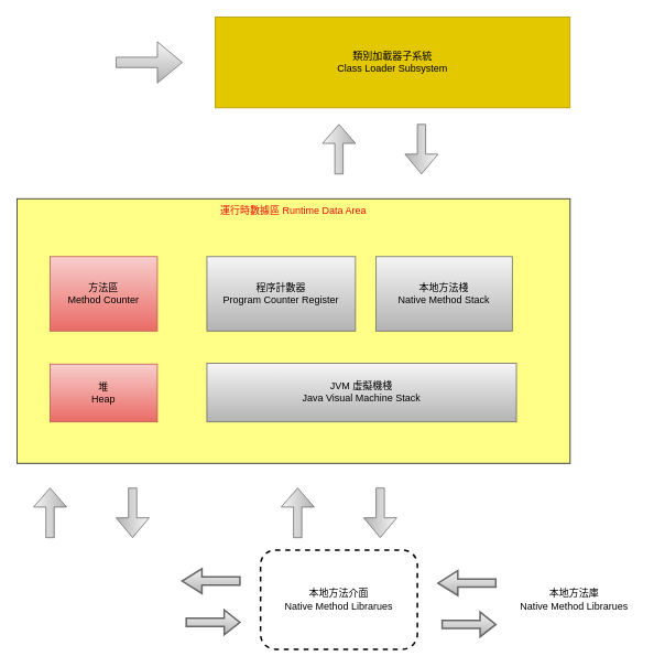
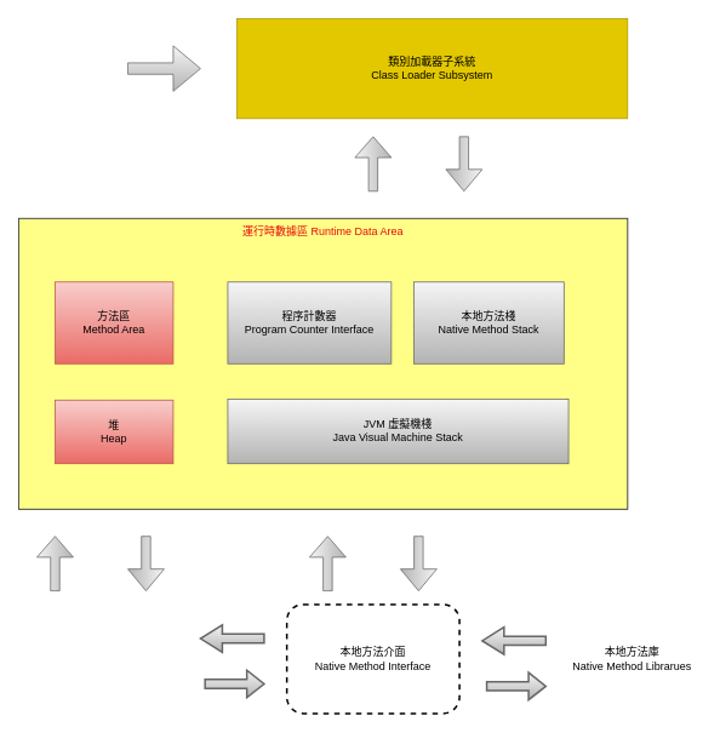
  <mxCell id="0" />
  <mxCell id="1" parent="0" />
  <mxCell id="2" value="" style="group;fillColor=#ffff88;strokeColor=#36393d;" vertex="1" connectable="0" parent="1"><mxGeometry x="20" y="240" width="670" height="320" as="geometry" /></mxCell>
  <mxCell id="3" value="" style="rounded=0;whiteSpace=wrap;html=1;fillColor=#ffff88;strokeColor=#36393d;" vertex="1" parent="2"><mxGeometry width="670" height="320" as="geometry" /></mxCell>
- <mxCell id="4" value="&lt;font color=&quot;#000000&quot;&gt;方法區&lt;br&gt;Method Counter&lt;/font&gt;" style="rounded=0;whiteSpace=wrap;html=1;fillColor=#f8cecc;strokeColor=#b85450;gradientColor=#ea6b66;" vertex="1" parent="2"><mxGeometry x="40" y="70" width="130" height="90" as="geometry" /></mxCell>
+ <mxCell id="4" value="&lt;font color=&quot;#000000&quot;&gt;方法區&lt;br&gt;Method Area&lt;/font&gt;" style="rounded=0;whiteSpace=wrap;html=1;fillColor=#f8cecc;strokeColor=#b85450;gradientColor=#ea6b66;" vertex="1" parent="2"><mxGeometry x="40" y="70" width="130" height="90" as="geometry" /></mxCell>
  <mxCell id="5" value="&lt;font color=&quot;#0d0000&quot;&gt;堆&lt;br&gt;Heap&lt;/font&gt;" style="rounded=0;whiteSpace=wrap;html=1;fillColor=#f8cecc;gradientColor=#ea6b66;strokeColor=#b85450;" vertex="1" parent="2"><mxGeometry x="40" y="200" width="130" height="70" as="geometry" /></mxCell>
  <mxCell id="6" value="JVM 虛擬機棧&lt;br&gt;Java Visual Machine Stack" style="rounded=0;whiteSpace=wrap;html=1;fillColor=#f5f5f5;gradientColor=#b3b3b3;strokeColor=#666666;" vertex="1" parent="2"><mxGeometry x="230" y="198.92" width="375" height="71.08" as="geometry" /></mxCell>
- <mxCell id="7" value="程序計數器&lt;br&gt;Program Counter Register" style="rounded=0;whiteSpace=wrap;html=1;fillColor=#f5f5f5;gradientColor=#b3b3b3;strokeColor=#666666;" vertex="1" parent="2"><mxGeometry x="230" y="70" width="180" height="90" as="geometry" /></mxCell>
+ <mxCell id="7" value="程序計數器&lt;br&gt;Program Counter Interface" style="rounded=0;whiteSpace=wrap;html=1;fillColor=#f5f5f5;gradientColor=#b3b3b3;strokeColor=#666666;" vertex="1" parent="2"><mxGeometry x="230" y="70" width="180" height="90" as="geometry" /></mxCell>
  <mxCell id="8" value="本地方法棧&lt;br&gt;Native Method Stack" style="rounded=0;whiteSpace=wrap;html=1;fillColor=#f5f5f5;gradientColor=#b3b3b3;strokeColor=#666666;" vertex="1" parent="2"><mxGeometry x="435" y="70" width="165" height="90" as="geometry" /></mxCell>
  <mxCell id="9" value="&lt;font color=&quot;#e70808&quot;&gt;運行時數據區 Runtime Data Area&lt;/font&gt;" style="text;html=1;strokeColor=none;fillColor=none;align=center;verticalAlign=middle;whiteSpace=wrap;rounded=0;" vertex="1" parent="2"><mxGeometry width="670" height="30" as="geometry" /></mxCell>
  <mxCell id="10" value="類別加載器子系統&lt;br&gt;Class Loader Subsystem" style="rounded=0;whiteSpace=wrap;html=1;fontColor=#000000;fillColor=#e3c800;strokeColor=#B09500;" vertex="1" parent="1"><mxGeometry x="260" y="20" width="430" height="110" as="geometry" /></mxCell>
  <mxCell id="11" value="" style="html=1;shadow=0;dashed=0;align=center;verticalAlign=middle;shape=mxgraph.arrows2.arrow;dy=0.75;dx=30;notch=0;fillColor=#f5f5f5;gradientColor=#b3b3b3;strokeColor=#666666;" vertex="1" parent="1"><mxGeometry x="140" y="50" width="80" height="50" as="geometry" /></mxCell>
  <mxCell id="12" value="" style="html=1;shadow=0;dashed=0;align=center;verticalAlign=middle;shape=mxgraph.arrows2.arrow;dy=0.75;dx=24;direction=south;notch=0;fillColor=#f5f5f5;gradientColor=#b3b3b3;strokeColor=#666666;" vertex="1" parent="1"><mxGeometry x="490" y="150" width="40" height="60" as="geometry" /></mxCell>
  <mxCell id="13" value="" style="html=1;shadow=0;dashed=0;align=center;verticalAlign=middle;shape=mxgraph.arrows2.arrow;dy=0.75;dx=23;direction=north;notch=0;fillColor=#f5f5f5;gradientColor=#b3b3b3;strokeColor=#666666;" vertex="1" parent="1"><mxGeometry x="390" y="150" width="40" height="60" as="geometry" /></mxCell>
- <mxCell id="14" value="本地方法介面&lt;br&gt;Native Method Librarues" style="rounded=1;whiteSpace=wrap;html=1;dashed=1;strokeWidth=2;perimeterSpacing=0;" vertex="1" parent="1"><mxGeometry x="315" y="665" width="190" height="120" as="geometry" /></mxCell>
+ <mxCell id="14" value="本地方法介面&lt;br&gt;Native Method Interface" style="rounded=1;whiteSpace=wrap;html=1;dashed=1;strokeWidth=2;perimeterSpacing=0;" vertex="1" parent="1"><mxGeometry x="315" y="665" width="190" height="120" as="geometry" /></mxCell>
  <mxCell id="15" value="本地方法庫&lt;br&gt;Native Method Librarues" style="text;html=1;strokeColor=none;fillColor=none;align=center;verticalAlign=middle;whiteSpace=wrap;rounded=0;dashed=1;strokeWidth=2;fontColor=#000000;" vertex="1" parent="1"><mxGeometry x="620" y="665" width="150" height="120" as="geometry" /></mxCell>
  <mxCell id="16" value="" style="html=1;shadow=0;dashed=0;align=center;verticalAlign=middle;shape=mxgraph.arrows2.arrow;dy=0.67;dx=24;flipH=1;notch=0;strokeWidth=2;fillColor=#f5f5f5;strokeColor=#666666;gradientColor=#b3b3b3;" vertex="1" parent="1"><mxGeometry x="220" y="687.5" width="70" height="30" as="geometry" /></mxCell>
  <mxCell id="17" value="" style="html=1;shadow=0;dashed=0;align=center;verticalAlign=middle;shape=mxgraph.arrows2.arrow;dy=0.67;dx=19;notch=0;strokeWidth=2;fillColor=#f5f5f5;gradientColor=#b3b3b3;strokeColor=#666666;" vertex="1" parent="1"><mxGeometry x="225" y="737.5" width="65" height="30" as="geometry" /></mxCell>
  <mxCell id="18" value="" style="html=1;shadow=0;dashed=0;align=center;verticalAlign=middle;shape=mxgraph.arrows2.arrow;dy=0.67;dx=24;flipH=1;notch=0;strokeWidth=2;fillColor=#f5f5f5;strokeColor=#666666;gradientColor=#b3b3b3;" vertex="1" parent="1"><mxGeometry x="530" y="690" width="70" height="30" as="geometry" /></mxCell>
  <mxCell id="19" value="" style="html=1;shadow=0;dashed=0;align=center;verticalAlign=middle;shape=mxgraph.arrows2.arrow;dy=0.67;dx=19;notch=0;strokeWidth=2;fillColor=#f5f5f5;gradientColor=#b3b3b3;strokeColor=#666666;" vertex="1" parent="1"><mxGeometry x="535" y="740" width="65" height="30" as="geometry" /></mxCell>
  <mxCell id="20" value="" style="html=1;shadow=0;dashed=0;align=center;verticalAlign=middle;shape=mxgraph.arrows2.arrow;dy=0.75;dx=24;direction=south;notch=0;fillColor=#f5f5f5;gradientColor=#b3b3b3;strokeColor=#666666;" vertex="1" parent="1"><mxGeometry x="440" y="590" width="40" height="60" as="geometry" /></mxCell>
  <mxCell id="21" value="" style="html=1;shadow=0;dashed=0;align=center;verticalAlign=middle;shape=mxgraph.arrows2.arrow;dy=0.75;dx=23;direction=north;notch=0;fillColor=#f5f5f5;gradientColor=#b3b3b3;strokeColor=#666666;" vertex="1" parent="1"><mxGeometry x="340" y="590" width="40" height="60" as="geometry" /></mxCell>
  <mxCell id="22" value="" style="html=1;shadow=0;dashed=0;align=center;verticalAlign=middle;shape=mxgraph.arrows2.arrow;dy=0.75;dx=24;direction=south;notch=0;fillColor=#f5f5f5;gradientColor=#b3b3b3;strokeColor=#666666;" vertex="1" parent="1"><mxGeometry x="140" y="590" width="40" height="60" as="geometry" /></mxCell>
  <mxCell id="23" value="" style="html=1;shadow=0;dashed=0;align=center;verticalAlign=middle;shape=mxgraph.arrows2.arrow;dy=0.75;dx=23;direction=north;notch=0;fillColor=#f5f5f5;gradientColor=#b3b3b3;strokeColor=#666666;" vertex="1" parent="1"><mxGeometry x="40" y="590" width="40" height="60" as="geometry" /></mxCell>
